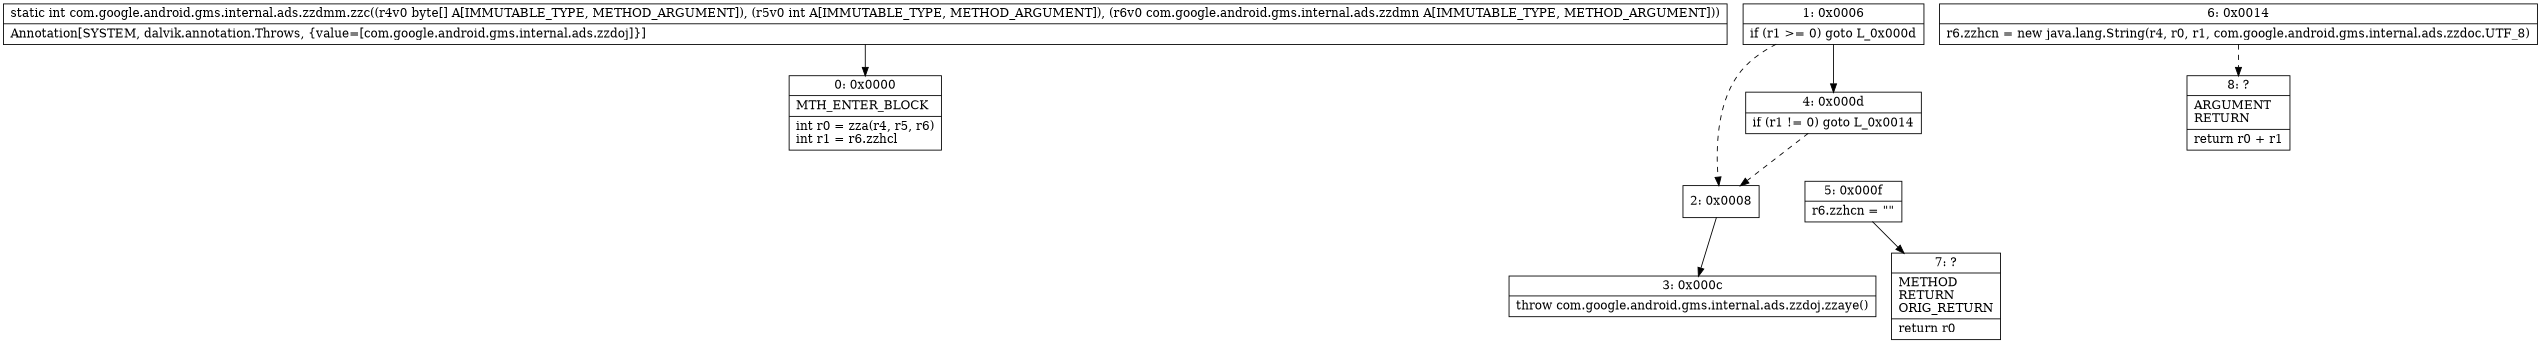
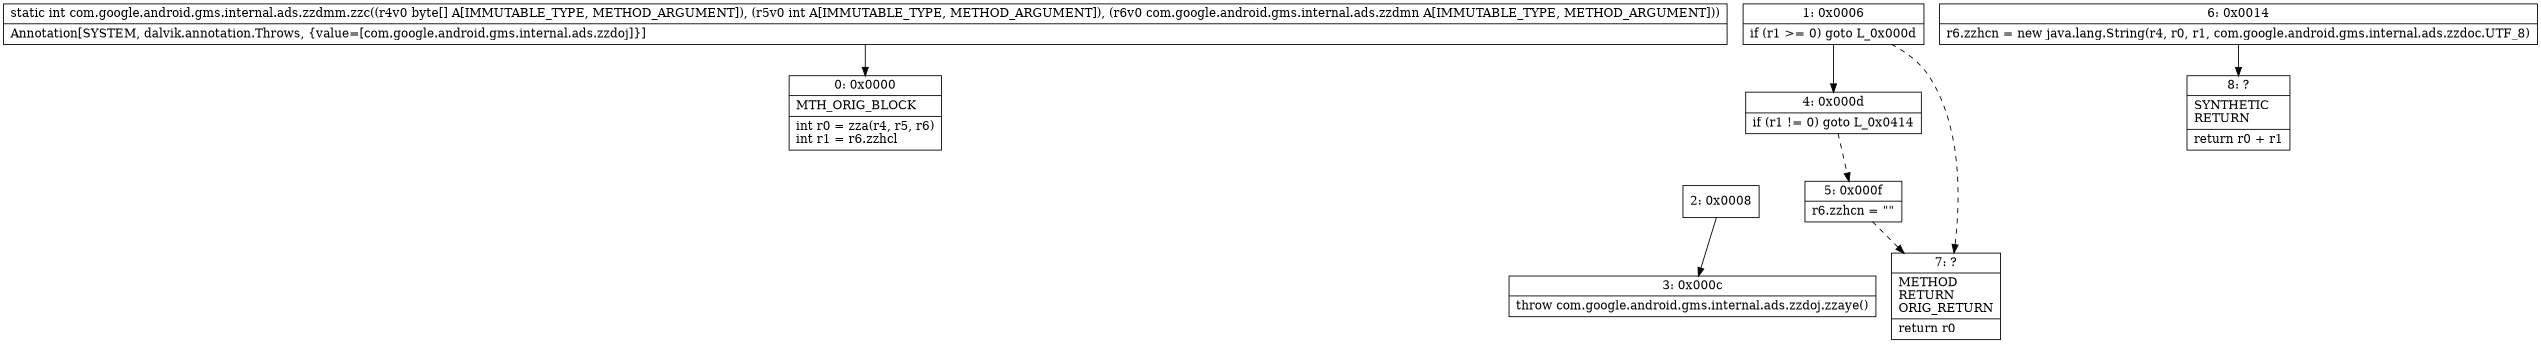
  digraph {
    node [shape=record]
-   n1 [label="{0\:\ 0x0000|MTH_ENTER_BLOCK\l|int r0 = zza(r4, r5, r6)\lint r1 = r6.zzhcl\l}"]
+   n1 [label="{0\:\ 0x0000|MTH_ORIG_BLOCK\l|int r0 = zza(r4, r5, r6)\lint r1 = r6.zzhcl\l}"]
    n2 [label="{1\:\ 0x0006|if (r1 \>= 0) goto L_0x000d\l}"]
    n3 [label="{2\:\ 0x0008}"]
-   n4 [label="{4\:\ 0x000d|if (r1 != 0) goto L_0x0014\l}"]
+   n4 [label="{4\:\ 0x000d|if (r1 != 0) goto L_0x0414\l}"]
    n5 [label="{3\:\ 0x000c|throw com.google.android.gms.internal.ads.zzdoj.zzaye()\l}"]
    n6 [label="{5\:\ 0x000f|r6.zzhcn = \"\"\l}"]
    n7 [label="{7\:\ ?|METHOD\lRETURN\lORIG_RETURN\l|return r0\l}"]
    n8 [label="{6\:\ 0x0014|r6.zzhcn = new java.lang.String(r4, r0, r1, com.google.android.gms.internal.ads.zzdoc.UTF_8)\l}"]
-   n9 [label="{8\:\ ?|ARGUMENT\lRETURN\l|return r0 + r1\l}"]
+   n9 [label="{8\:\ ?|SYNTHETIC\lRETURN\l|return r0 + r1\l}"]
    n10 [label="{static int com.google.android.gms.internal.ads.zzdmm.zzc((r4v0 byte[] A[IMMUTABLE_TYPE, METHOD_ARGUMENT]), (r5v0 int A[IMMUTABLE_TYPE, METHOD_ARGUMENT]), (r6v0 com.google.android.gms.internal.ads.zzdmn A[IMMUTABLE_TYPE, METHOD_ARGUMENT]))  | Annotation[SYSTEM, dalvik.annotation.Throws, \{value=[com.google.android.gms.internal.ads.zzdoj]\}]\l}"]
-   n2 -> n3 [style=dashed]
+   n2 -> n7 [style=dashed]
    n2 -> n4
    n3 -> n5
-   n4 -> n3 [style=dashed]
-   n6 -> n7
-   n8 -> n9 [style=dashed]
+   n4 -> n6 [style=dashed]
+   n6 -> n7 [style=dashed]
+   n8 -> n9
    n10 -> n1
  }
